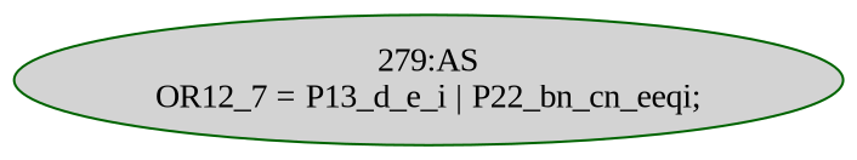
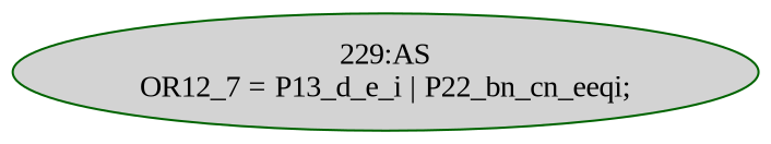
  strict digraph {
    fontname="Liberation Serif"
-   n1 [ast="<pyverilog.vparser.ast.Assign object at 0x7f14ceedfa90>" def_var="['OR12_7']" fillcolor=lightgrey label="279:AS\nOR12_7 = P13_d_e_i | P22_bn_cn_eeqi;" statements="[]" style=filled typ=Assign use_var="['P13_d_e_i', 'P22_bn_cn_eeqi']" color=darkgreen fontname="Liberation Serif"]
+   n1 [ast="<pyverilog.vparser.ast.Assign object at 0x7f14ceedfa90>" def_var="['OR12_7']" fillcolor=lightgrey label="229:AS\nOR12_7 = P13_d_e_i | P22_bn_cn_eeqi;" statements="[]" style=filled typ=Assign use_var="['P13_d_e_i', 'P22_bn_cn_eeqi']" color=darkgreen fontname="Liberation Serif"]
  }
